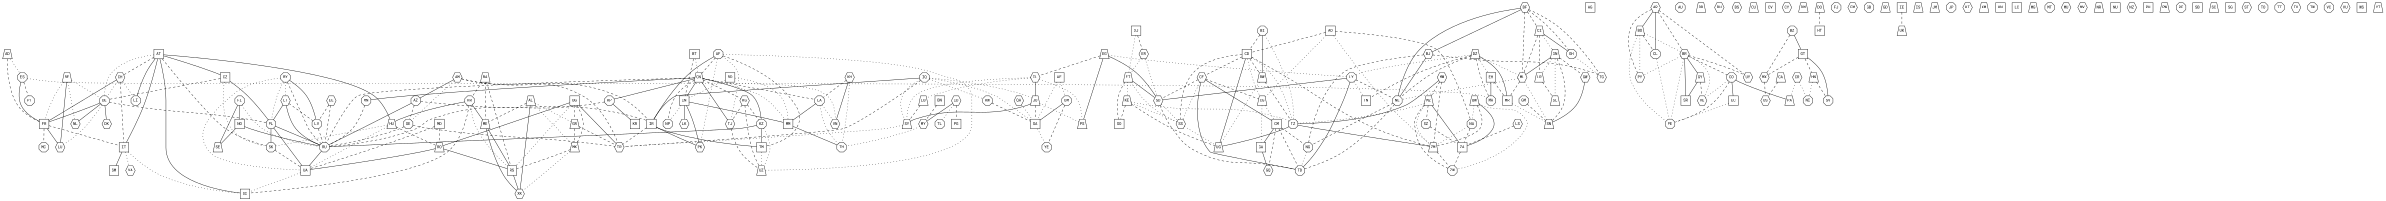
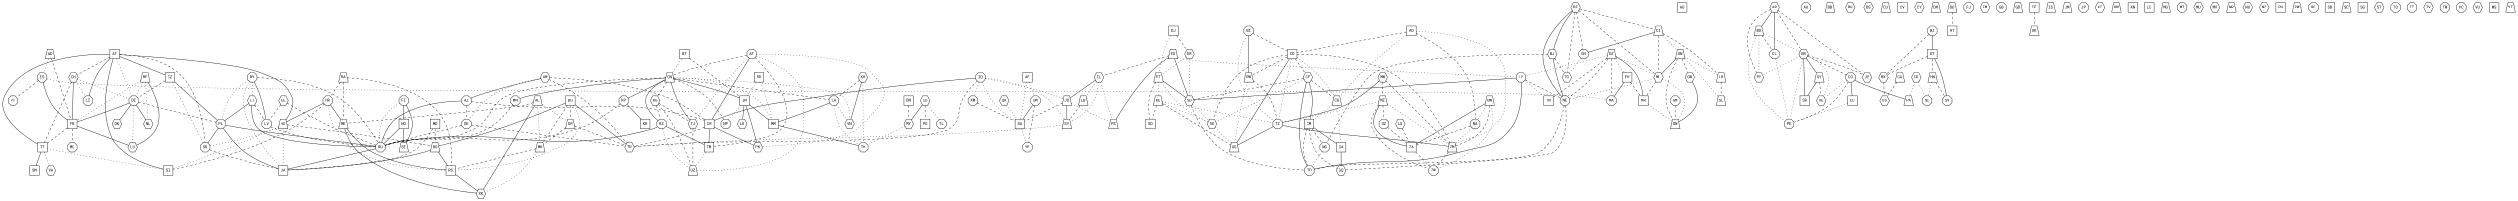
  strict graph {
    fontname="Roboto Mono"
    penwidth=7
    node [fixedsize=true fontname="Roboto Mono" fontsize=10 shape=octagon]
    edge [fontname="Roboto Mono" style=dashed]
    AD [height=0.35 shape=trapezium width=0.35]
    ES [height=0.35 width=0.35]
    FR [height=0.35 shape=box width=0.35]
    MA [height=0.35 width=0.35]
    PT [height=0.35 width=0.35]
    IT [height=0.35 shape=box width=0.35]
    LU [height=0.35 shape=hexagon width=0.35]
    MC [height=0.35 width=0.35]
    AE [height=0.35 shape=box width=0.35]
    OM [height=0.35 width=0.35]
    SA [height=0.35 shape=box width=0.35]
    YE [height=0.35 width=0.35]
    AF [height=0.35 width=0.35]
    CN [height=0.35 shape=trapezium width=0.35]
    IR [height=0.35 shape=box width=0.35]
    PK [height=0.35 shape=hexagon width=0.35]
    TJ [height=0.35 shape=hexagon width=0.35]
    TM [height=0.35 shape=box width=0.35]
    UZ [height=0.35 shape=trapezium width=0.35]
    RU [height=0.35 width=0.35]
    IN [height=0.35 shape=box width=0.35]
    MM [height=0.35 shape=box width=0.35]
    KG [height=0.35 shape=hexagon width=0.35]
    KP [height=0.35 width=0.35]
    KZ [height=0.35 width=0.35]
    LA [height=0.35 width=0.35]
    MN [height=0.35 width=0.35]
    NP [height=0.35 width=0.35]
    VN [height=0.35 shape=hexagon width=0.35]
    TR [height=0.35 shape=hexagon width=0.35]
    AG [height=0.35 shape=box width=0.35]
    AL [height=0.35 shape=trapezium width=0.35]
    GR [height=0.35 shape=trapezium width=0.35]
    ME [height=0.35 shape=trapezium width=0.35]
    MK [height=0.35 shape=trapezium width=0.35]
    XK [height=0.35 shape=hexagon width=0.35]
    RS [height=0.35 shape=box width=0.35]
    AM [height=0.35 shape=hexagon width=0.35]
    AZ [height=0.35 width=0.35]
    GE [height=0.35 width=0.35]
    AO [height=0.35 shape=box width=0.35]
    CD [height=0.35 shape=box width=0.35]
    CG [height=0.35 shape=trapezium width=0.35]
    NA [height=0.35 width=0.35]
    ZM [height=0.35 shape=trapezium width=0.35]
    RW [height=0.35 shape=trapezium width=0.35]
    TZ [height=0.35 width=0.35]
    CF [height=0.35 shape=hexagon width=0.35]
    SS [height=0.35 shape=hexagon width=0.35]
    UG [height=0.35 shape=trapezium width=0.35]
    CM [height=0.35 shape=box width=0.35]
    GA [height=0.35 shape=box width=0.35]
    ZA [height=0.35 shape=box width=0.35]
    ZW [height=0.35 width=0.35]
    AR [height=0.35 shape=hexagon width=0.35]
    BO [height=0.35 shape=trapezium width=0.35]
    BR [height=0.35 shape=hexagon width=0.35]
    CL [height=0.35 width=0.35]
    PY [height=0.35 shape=hexagon width=0.35]
    UY [height=0.35 shape=hexagon width=0.35]
    PE [height=0.35 width=0.35]
    CO [height=0.35 width=0.35]
    GY [height=0.35 shape=trapezium width=0.35]
    SR [height=0.35 shape=box width=0.35]
    VE [height=0.35 shape=hexagon width=0.35]
    AT [height=0.35 shape=box width=0.35]
    CH [height=0.35 shape=hexagon width=0.35]
    CZ [height=0.35 shape=box width=0.35]
    DE [height=0.35 width=0.35]
    HU [height=0.35 shape=trapezium width=0.35]
    LI [height=0.35 width=0.35]
    SI [height=0.35 shape=box width=0.35]
    SK [height=0.35 width=0.35]
    PL [height=0.35 width=0.35]
    NL [height=0.35 shape=hexagon width=0.35]
    DK [height=0.35 shape=hexagon width=0.35]
    RO [height=0.35 shape=trapezium width=0.35]
    UA [height=0.35 shape=box width=0.35]
    SM [height=0.35 shape=box width=0.35]
    VA [height=0.35 shape=hexagon width=0.35]
    AU [height=0.35 width=0.35]
    BA [height=0.35 shape=trapezium width=0.35]
    HR [height=0.35 width=0.35]
    BB [height=0.35 shape=trapezium width=0.35]
    BD [height=0.35 shape=box width=0.35]
    LK [height=0.35 shape=hexagon width=0.35]
    TH [height=0.35 width=0.35]
    BE [height=0.35 shape=trapezium width=0.35]
    BF [height=0.35 shape=hexagon width=0.35]
    BJ [height=0.35 shape=hexagon width=0.35]
    CI [height=0.35 shape=trapezium width=0.35]
    GH [height=0.35 width=0.35]
    ML [height=0.35 shape=hexagon width=0.35]
    NE [height=0.35 width=0.35]
    TG [height=0.35 shape=hexagon width=0.35]
    NG [height=0.35 width=0.35]
    GN [height=0.35 shape=trapezium width=0.35]
    LR [height=0.35 shape=trapezium width=0.35]
    MR [height=0.35 shape=box width=0.35]
    SN [height=0.35 shape=trapezium width=0.35]
    TD [height=0.35 width=0.35]
    BG [height=0.35 shape=box width=0.35]
    BH [height=0.35 shape=hexagon width=0.35]
    BI [height=0.35 width=0.35]
    BN [height=0.35 shape=box width=0.35]
    MY [height=0.35 shape=hexagon width=0.35]
    EC [height=0.35 shape=box width=0.35]
    PA [height=0.35 shape=trapezium width=0.35]
    BS [height=0.35 shape=hexagon width=0.35]
    BT [height=0.35 shape=box width=0.35]
    BW [height=0.35 shape=trapezium width=0.35]
    BY [height=0.35 width=0.35]
    LT [height=0.35 shape=hexagon width=0.35]
    LV [height=0.35 width=0.35]
    BZ [height=0.35 width=0.35]
    GT [height=0.35 shape=box width=0.35]
    MX [height=0.35 shape=hexagon width=0.35]
    HN [height=0.35 shape=trapezium width=0.35]
    SV [height=0.35 width=0.35]
    US [height=0.35 shape=hexagon width=0.35]
    CA [height=0.35 shape=trapezium width=0.35]
    SD [height=0.35 shape=hexagon width=0.35]
    GQ [height=0.35 shape=hexagon width=0.35]
    GW [height=0.35 shape=hexagon width=0.35]
    SL [height=0.35 shape=trapezium width=0.35]
    KR [height=0.35 shape=box width=0.35]
    CR [height=0.35 shape=hexagon width=0.35]
    NI [height=0.35 width=0.35]
    CU [height=0.35 shape=trapezium width=0.35]
    CV [height=0.35 shape=box width=0.35]
    CY [height=0.35 shape=hexagon width=0.35]
    DJ [height=0.35 shape=box width=0.35]
    ER [height=0.35 shape=hexagon width=0.35]
    ET [height=0.35 shape=trapezium width=0.35]
    KE [height=0.35 shape=trapezium width=0.35]
    SO [height=0.35 shape=box width=0.35]
    DM [height=0.35 shape=trapezium width=0.35]
    DO [height=0.35 shape=trapezium width=0.35]
    HT [height=0.35 shape=box width=0.35]
    DZ [height=0.35 shape=trapezium width=0.35]
    EH [height=0.35 shape=box width=0.35]
    LY [height=0.35 width=0.35]
    TN [height=0.35 shape=box width=0.35]
    EE [height=0.35 shape=hexagon width=0.35]
    EG [height=0.35 shape=trapezium width=0.35]
    IL [height=0.35 shape=hexagon width=0.35]
    PS [height=0.35 shape=trapezium width=0.35]
    JO [height=0.35 shape=trapezium width=0.35]
    LB [height=0.35 shape=trapezium width=0.35]
    SY [height=0.35 shape=trapezium width=0.35]
    FI [height=0.35 width=0.35]
    NO [height=0.35 shape=box width=0.35]
    SE [height=0.35 shape=trapezium width=0.35]
    FJ [height=0.35 width=0.35]
    FM [height=0.35 shape=hexagon width=0.35]
    GB [height=0.35 width=0.35]
    GD [height=0.35 shape=trapezium width=0.35]
    GM [height=0.35 width=0.35]
    ID [height=0.35 shape=hexagon width=0.35]
    PG [height=0.35 shape=box width=0.35]
    TL [height=0.35 width=0.35]
    IE [height=0.35 shape=box width=0.35]
    UK [height=0.35 shape=trapezium width=0.35]
    IQ [height=0.35 width=0.35]
    KW [height=0.35 width=0.35]
    IS [height=0.35 shape=trapezium width=0.35]
    JM [height=0.35 shape=trapezium width=0.35]
    JP [height=0.35 width=0.35]
    KH [height=0.35 shape=hexagon width=0.35]
    KI [height=0.35 shape=hexagon width=0.35]
    KM [height=0.35 shape=trapezium width=0.35]
    KN [height=0.35 shape=box width=0.35]
    LC [height=0.35 shape=box width=0.35]
    LS [height=0.35 shape=hexagon width=0.35]
    MD [height=0.35 shape=box width=0.35]
    MG [height=0.35 shape=trapezium width=0.35]
    MT [height=0.35 width=0.35]
    MU [height=0.35 shape=hexagon width=0.35]
    MV [height=0.35 shape=hexagon width=0.35]
    MW [height=0.35 shape=hexagon width=0.35]
    MZ [height=0.35 shape=trapezium width=0.35]
    SZ [height=0.35 width=0.35]
    NR [height=0.35 shape=trapezium width=0.35]
-   NU [height=0.35 shape=box width=0.35]
+   NU [height=0.35 shape=hexagon width=0.35]
    NZ [height=0.35 shape=hexagon width=0.35]
    PH [height=0.35 shape=box width=0.35]
    PW [height=0.35 shape=trapezium width=0.35]
    QA [height=0.35 shape=hexagon width=0.35]
    RE [height=0.35 width=0.35]
    SB [height=0.35 shape=box width=0.35]
    SC [height=0.35 shape=trapezium width=0.35]
    SG [height=0.35 shape=box width=0.35]
    ST [height=0.35 shape=hexagon width=0.35]
    TO [height=0.35 width=0.35]
    TT [height=0.35 width=0.35]
    TV [height=0.35 shape=hexagon width=0.35]
    TW [height=0.35 width=0.35]
    VC [height=0.35 width=0.35]
    VU [height=0.35 shape=hexagon width=0.35]
    WS [height=0.35 shape=box width=0.35]
    YT [height=0.35 shape=trapezium width=0.35]
    AD -- ES [style=dotted]
    AD -- FR
    ES -- FR [style=solid]
    ES -- MA [style=dotted]
    ES -- PT
    FR -- IT
    FR -- LU [style=solid]
    FR -- MC
    IT -- SI [style=dotted]
    IT -- SM [style=solid]
    IT -- VA [style=dotted]
    AE -- OM [style=dotted]
    AE -- SA [style=dotted]
    OM -- SA [style=solid]
    OM -- YE
    SA -- YE [style=dotted]
    AF -- CN
    AF -- IR [style=solid]
    AF -- PK [style=dotted]
    AF -- TJ [style=dotted]
    AF -- TM
    AF -- UZ [style=dotted]
    CN -- TJ [style=solid]
    CN -- RU
    CN -- IN [style=solid]
    CN -- MM [style=dotted]
    CN -- KG
    CN -- KP [style=solid]
    CN -- KZ [style=solid]
    CN -- LA
    CN -- MN [style=solid]
    CN -- NP
    CN -- VN [style=dotted]
    IR -- PK [style=solid]
    IR -- TM [style=solid]
    IR -- TR
    TJ -- UZ
    TM -- UZ [style=dotted]
    RU -- UA [style=solid]
    IN -- PK [style=solid]
    IN -- MM [style=solid]
    IN -- NP [style=dotted]
    IN -- LK [style=solid]
    MM -- TH [style=solid]
    KG -- TJ
    KG -- UZ
    KG -- KZ
    KP -- RU
    KP -- KR [style=solid]
    KZ -- TM [style=solid]
    KZ -- UZ [style=dotted]
    KZ -- RU [style=solid]
    LA -- MM [style=solid]
    LA -- VN [style=dotted]
    LA -- TH [style=dotted]
    MN -- RU
    AL -- GR [style=dotted]
    AL -- ME
    AL -- MK [style=dotted]
    AL -- XK [style=solid]
    GR -- TR
    GR -- MK
    ME -- XK [style=solid]
    ME -- RS [style=solid]
    MK -- XK [style=dotted]
    MK -- RS
    RS -- XK [style=solid]
    AM -- IR
    AM -- TR
    AM -- AZ [style=solid]
    AM -- GE [style=dotted]
    AZ -- IR
    AZ -- RU [style=solid]
    AZ -- GE
    GE -- RU
    GE -- TR
    AO -- CD
    AO -- CG [style=dotted]
    AO -- NA
    AO -- ZM [style=dotted]
    CD -- CG [style=dotted]
    CD -- ZM
    CD -- RW
    CD -- TZ [style=dotted]
    CD -- CF
    CD -- SS
    CD -- UG [style=solid]
    CG -- CM [style=dotted]
    CG -- GA [style=dotted]
    NA -- ZM [style=dotted]
    NA -- ZA
    ZM -- ZW
    RW -- TZ
    RW -- UG [style=dotted]
    TZ -- ZM [style=solid]
    TZ -- UG [style=solid]
    CF -- CG
    CF -- SS [style=dotted]
    CF -- CM [style=solid]
    CF -- TD [style=solid]
    CF -- SD
    SS -- UG [style=dotted]
    CM -- GA [style=solid]
    CM -- NG
    CM -- TD
    CM -- GQ
    GA -- GQ [style=solid]
    ZA -- ZW
    AR -- BO [style=solid]
    AR -- BR
    AR -- CL [style=solid]
    AR -- PY
    AR -- UY
    BO -- BR [style=dotted]
    BO -- CL
    BO -- PY [style=dotted]
    BO -- PE [style=dotted]
    BR -- PY [style=dotted]
    BR -- UY
    BR -- PE [style=dotted]
    BR -- CO
    BR -- GY [style=solid]
    BR -- SR [style=solid]
    BR -- VE [style=dotted]
    CL -- PE [style=dotted]
    CO -- PE
    CO -- VE [style=dotted]
    CO -- EC [style=solid]
    CO -- PA [style=solid]
    GY -- SR [style=solid]
    GY -- VE
    AT -- IT [style=solid]
    AT -- CH
    AT -- CZ [style=solid]
    AT -- DE [style=dotted]
    AT -- HU [style=solid]
    AT -- LI [style=solid]
    AT -- SI [style=solid]
    AT -- SK
    CH -- FR [style=solid]
    CH -- IT
    CH -- DE [style=dotted]
    CH -- LI [style=dotted]
    CZ -- DE
    CZ -- SK [style=dotted]
    CZ -- PL [style=solid]
    DE -- FR [style=solid]
    DE -- LU [style=dotted]
    DE -- PL
    DE -- NL [style=solid]
    DE -- DK [style=solid]
-   UA -- SI [style=dotted]
+   HU -- SI [style=dotted]
    HU -- SK [style=dotted]
    HU -- RO
    HU -- UA [style=dotted]
    SK -- UA
    PL -- RU [style=solid]
    PL -- SK [style=solid]
    PL -- UA [style=solid]
    RO -- RS [style=solid]
    RO -- UA [style=solid]
    BA -- ME
    BA -- RS
    BA -- HR
    HR -- ME [style=solid]
    HR -- RS [style=dotted]
    HR -- HU [style=solid]
    HR -- SI
    BD -- IN [style=dotted]
    BD -- MM [style=dotted]
    BE -- FR [style=dotted]
    BE -- LU [style=solid]
    BE -- DE [style=dotted]
    BE -- NL [style=dotted]
    BF -- BJ [style=solid]
    BF -- CI
    BF -- GH
    BF -- ML
    BF -- NE [style=solid]
    BF -- TG
    BJ -- NE [style=solid]
    BJ -- TG
    BJ -- NG
    CI -- GH [style=solid]
    CI -- ML
    CI -- GN [style=dotted]
    CI -- LR
    GH -- TG [style=dotted]
    ML -- NE [style=dotted]
    ML -- MR
    ML -- SN [style=dotted]
-   NE -- NG
+   NE -- GQ
    NE -- TD
    NG -- TD [style=dotted]
    GN -- ML [style=solid]
    GN -- LR [style=dotted]
    GN -- SN
    GN -- GW
    GN -- SL [style=dotted]
    LR -- SL
    MR -- SN [style=dotted]
    BG -- TR [style=solid]
    BG -- GR
    BG -- MK
    BG -- RS [style=dotted]
    BG -- RO [style=solid]
    BI -- CD
    BI -- RW [style=solid]
    BI -- TZ [style=dotted]
    BN -- MY
    MY -- TH [style=dotted]
    EC -- PE [style=dotted]
    BT -- CN [style=dotted]
    BT -- IN
    BW -- NA [style=dotted]
    BW -- ZM
    BW -- ZA [style=solid]
    BW -- ZW [style=dotted]
    BY -- RU
    BY -- PL [style=dotted]
    BY -- UA [style=dotted]
    BY -- LT [style=dotted]
    BY -- LV [style=solid]
    LT -- RU [style=solid]
    LT -- PL [style=solid]
    LT -- LV
    LV -- RU
    BZ -- GT [style=solid]
    BZ -- MX
    GT -- MX
    GT -- HN
    GT -- SV [style=solid]
    MX -- US
    HN -- SV
    HN -- NI [style=dotted]
    CA -- US
    SD -- SS [style=dotted]
    SD -- TD
    GW -- SN [style=solid]
    CR -- PA [style=dotted]
    CR -- NI [style=dotted]
    DJ -- ER
    DJ -- ET [style=dotted]
    ER -- SD [style=dotted]
    ER -- ET [style=dotted]
    ET -- SS [style=dotted]
    ET -- SD [style=solid]
    ET -- KE [style=dotted]
    ET -- SO
    KE -- TZ [style=dotted]
    KE -- SS [style=dotted]
    KE -- UG
    KE -- SO
    DO -- HT
    DZ -- MA
    DZ -- ML [style=dotted]
    DZ -- NE
    DZ -- MR [style=solid]
    DZ -- EH [style=dotted]
    DZ -- LY [style=dotted]
    DZ -- TN
    EH -- MA [style=solid]
    EH -- MR
    LY -- NE
    LY -- TD [style=solid]
    LY -- SD [style=solid]
    LY -- TN [style=dotted]
    EE -- RU
    EE -- LV
    EG -- SD [style=solid]
    EG -- LY [style=dotted]
    EG -- IL
    EG -- PS [style=solid]
    IL -- PS [style=dotted]
    IL -- JO [style=solid]
    IL -- LB [style=dotted]
    IL -- SY [style=dotted]
    JO -- SA
    JO -- PS [style=dotted]
    JO -- SY [style=solid]
    LB -- SY
    SY -- TR [style=dotted]
    FI -- RU [style=dotted]
    FI -- NO [style=solid]
    FI -- SE [style=solid]
    NO -- RU [style=solid]
    NO -- SE [style=solid]
    GM -- SN
    ID -- MY [style=solid]
    ID -- PG
    ID -- TL [style=dotted]
    IE -- UK
    IQ -- SA [style=dotted]
    IQ -- IR [style=solid]
    IQ -- TR
    IQ -- JO [style=dotted]
    IQ -- SY [style=dotted]
    IQ -- KW [style=dotted]
    KW -- SA
    KH -- LA
    KH -- VN [style=solid]
    KH -- TH [style=dotted]
    LS -- ZA
    MD -- RO
    MD -- UA
    MW -- ZM
    MW -- TZ [style=solid]
    MW -- MZ
    MZ -- ZM [style=dotted]
    MZ -- TZ [style=dotted]
    MZ -- ZA [style=solid]
    MZ -- ZW
    MZ -- SZ
    SZ -- ZA
    QA -- SA [style=dotted]
  }
